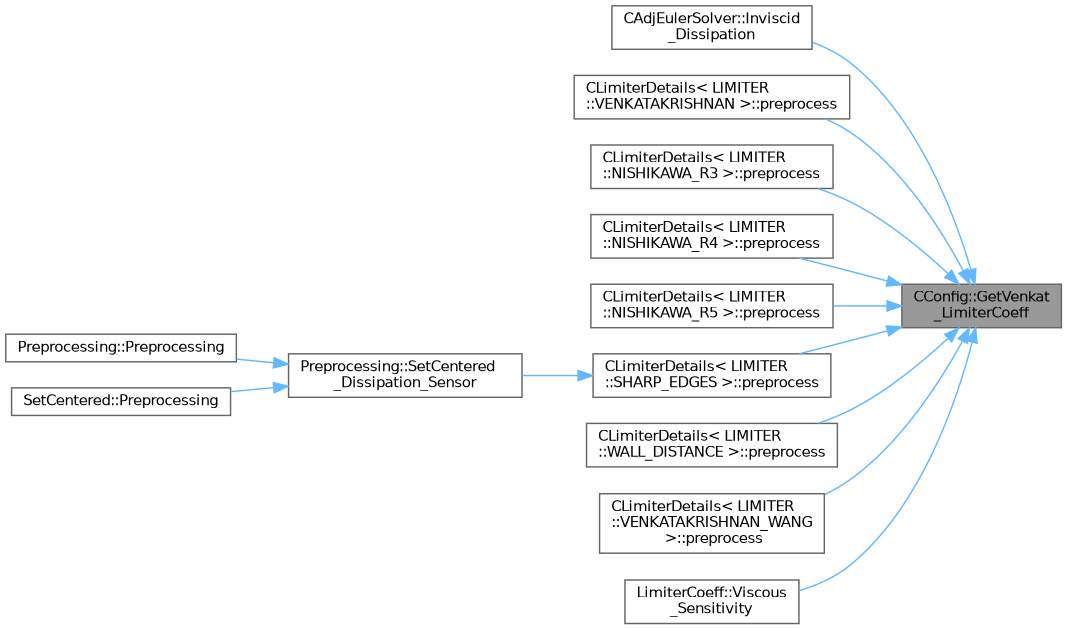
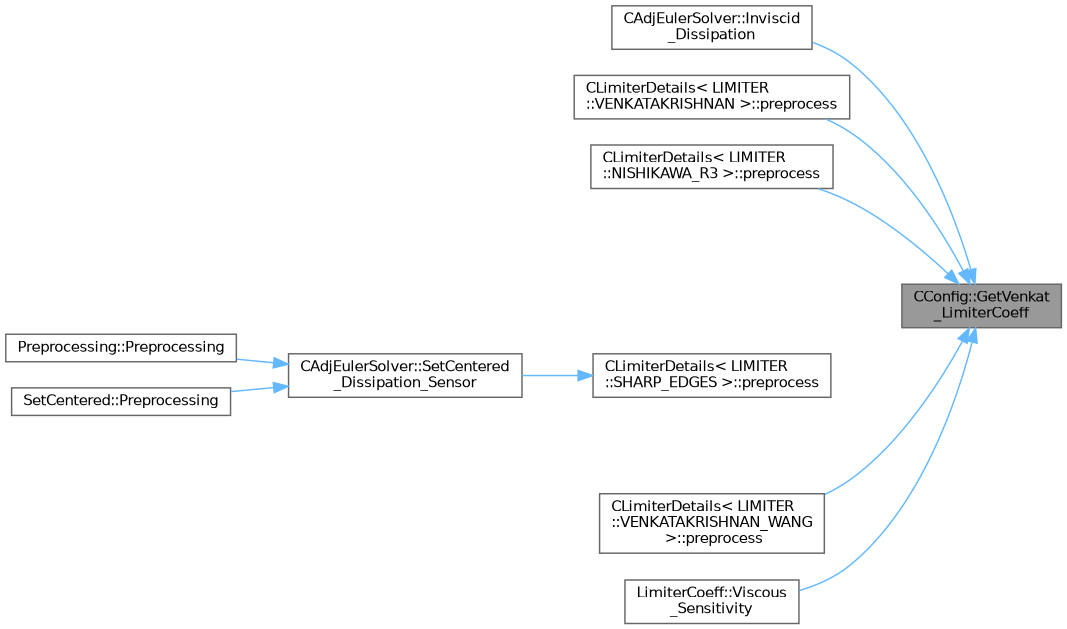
  digraph {
    rankdir=RL
    node [color=grey40 fillcolor=white fontname=Helvetica fontsize=10 shape=box style=filled]
    edge [color=steelblue1 dir=back fontname=Helvetica fontsize=10 labelfontname=Helvetica labelfontsize=10 style=solid]
    n1 [color=gray40 fillcolor=grey60 fontcolor=black height=0.2 label="CConfig::GetVenkat\l_LimiterCoeff" width=0.4]
    n2 [height=0.2 label="CAdjEulerSolver::Inviscid\l_Dissipation" width=0.4]
    n3 [height=0.2 label="CLimiterDetails\< LIMITER\l::VENKATAKRISHNAN \>::preprocess" width=0.4]
    n4 [height=0.2 label="CLimiterDetails\< LIMITER\l::NISHIKAWA_R3 \>::preprocess" width=0.4]
-   n5 [height=0.2 label="CLimiterDetails\< LIMITER\l::NISHIKAWA_R4 \>::preprocess" width=0.4]
-   n6 [height=0.2 label="CLimiterDetails\< LIMITER\l::NISHIKAWA_R5 \>::preprocess" width=0.4]
    n7 [height=0.2 label="CLimiterDetails\< LIMITER\l::SHARP_EDGES \>::preprocess" width=0.4]
-   n8 [height=0.2 label="CLimiterDetails\< LIMITER\l::WALL_DISTANCE \>::preprocess" width=0.4]
    n9 [height=0.2 label="CLimiterDetails\< LIMITER\l::VENKATAKRISHNAN_WANG\l \>::preprocess" width=0.4]
    n10 [height=0.2 label="LimiterCoeff::Viscous\l_Sensitivity" width=0.4]
-   n11 [height=0.2 label="Preprocessing::SetCentered\l_Dissipation_Sensor" width=0.4]
+   n11 [height=0.2 label="CAdjEulerSolver::SetCentered\l_Dissipation_Sensor" width=0.4]
    n12 [height=0.2 label="Preprocessing::Preprocessing" width=0.4]
    n13 [height=0.2 label="SetCentered::Preprocessing" width=0.4]
    n1 -> n2
    n1 -> n3
    n1 -> n4
-   n1 -> n5
-   n1 -> n6
-   n1 -> n7
-   n1 -> n8
    n1 -> n9
    n1 -> n10
    n7 -> n11
    n11 -> n12
    n11 -> n13
  }
